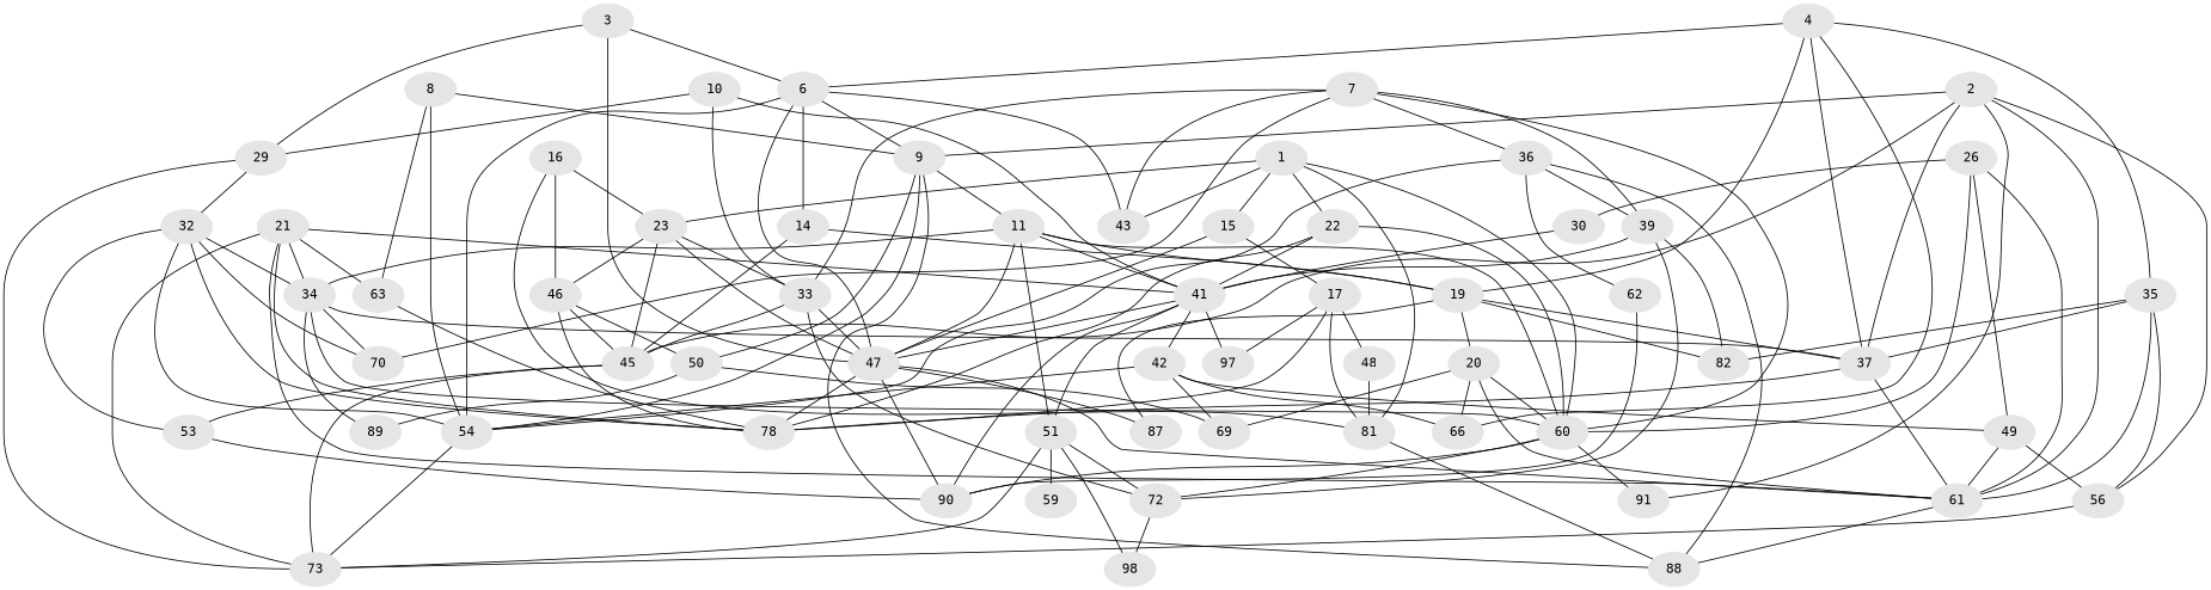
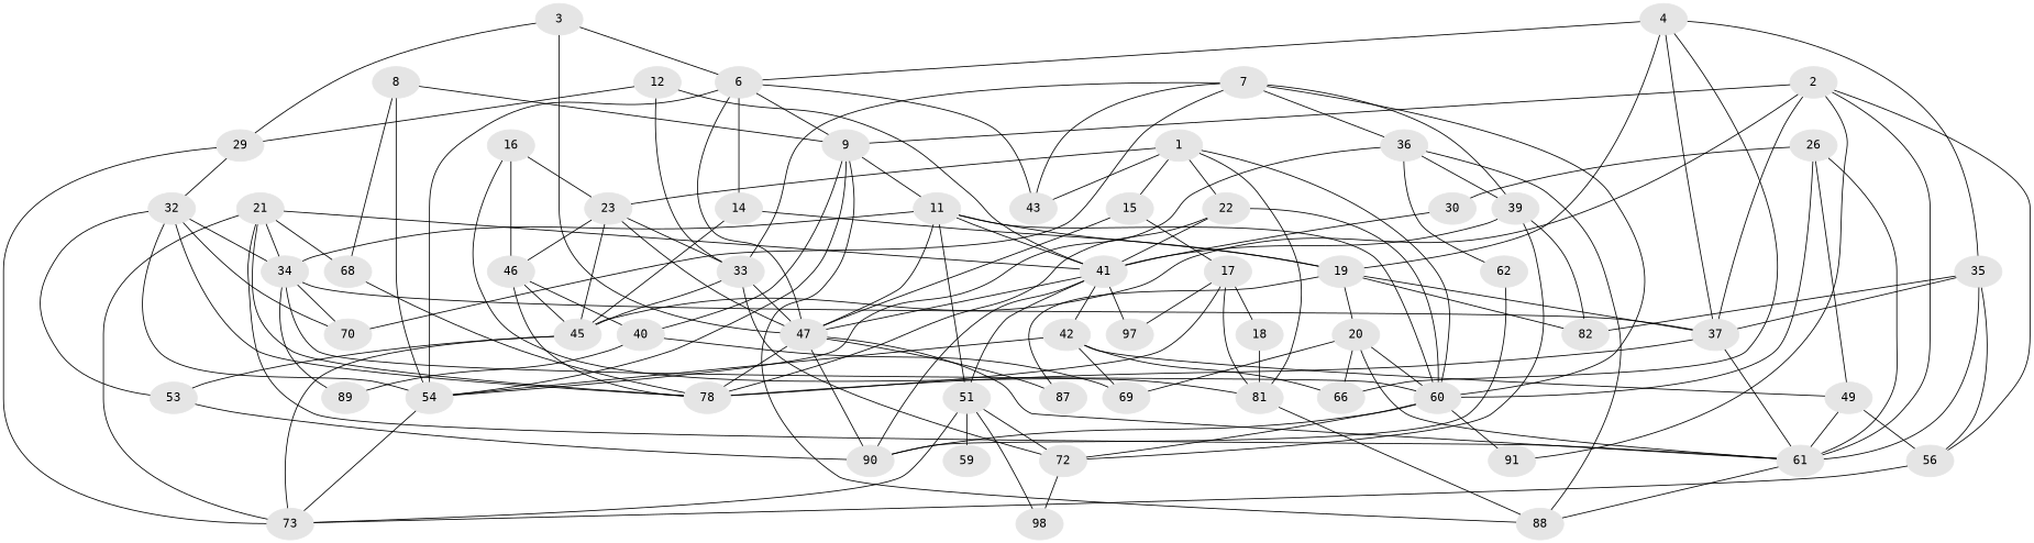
  graph {
    fontname="DejaVu Sans Mono"
    node [color=gray90 fontname="DejaVu Sans Mono" style=filled]
    edge [fontname="DejaVu Sans Mono"]
    1 [super="+97"]
    15
    22
    23 [super="+24"]
    43 [super="+55"]
    60 [super="+77"]
    81 [super="+84"]
    47 [super="+59"]
    17 [super="+27"]
    41 [super="+62"]
    78 [super="+99"]
    n12 [label=45 super="+75"]
    33 [super="+63"]
    46 [super="+92"]
    91
    72
    90 [super="+96"]
    88
    2 [super="+5"]
    9 [super="+80"]
    37 [super="+79"]
    56 [super="+74"]
    61 [super="+76"]
    54 [super="+57"]
    11 [super="+44"]
-   50 [super="+85"]
+   50 [super="+85" label=40]
    73 [super="+83"]
    53
    3 [super="+45"]
    6 [super="+25"]
    29
    14 [super="+28"]
    32 [super="+71"]
    87
    4 [super="+10"]
    19 [super="+86"]
    35
    66
    20 [super="+31"]
    82
    7 [super="+38"]
    36 [super="+95"]
    39 [super="+93"]
    70
    n45 [label=62]
    8
-   68 [label=63]
+   68
    34 [super="+40"]
    51 [super="+58"]
    69
    89
    n52 [label=97]
    42 [super="+64"]
    n54 [label=59]
    98
-   12 [label=10]
-   18 [label=48]
+   12
+   18
    16
    30
    21 [super="+94"]
    26
    49
    1 -- 15
    1 -- 22
    1 -- 23
    1 -- 43
    1 -- 60
    1 -- 81
    15 -- 47
    15 -- 17
    22 -- 60
    22 -- 41
    22 -- 78
    23 -- 47
    23 -- n12
    23 -- 33
    23 -- 46
    60 -- 91
    60 -- 72
    60 -- 90
    81 -- 88
    47 -- 78 [weight=2]
    47 -- 90
    47 -- 61
    47 -- 87
    17 -- 81
    17 -- 78
    17 -- n52
    17 -- 18
    41 -- 47
    41 -- 90
    41 -- 51
    41 -- n52
    41 -- 42
    n12 -- 73
    n12 -- 53
    33 -- 47
    33 -- n12
    33 -- 72
    46 -- 78
    46 -- n12
    46 -- 50
    72 -- 98
    2 -- n12
    2 -- 91
    2 -- 9
    2 -- 37
    2 -- 56
    2 -- 61
    9 -- 88
    9 -- 54
    9 -- 11
    9 -- 50 [weight=2]
    37 -- 78
    37 -- 61
    56 -- 73
    61 -- 88
    54 -- 73
    11 -- 60
    11 -- 47
    11 -- 41
    11 -- 19
    11 -- 34
    11 -- 51
    50 -- 69
    50 -- 89
    53 -- 90
    3 -- 47
    3 -- 6
    3 -- 29
    6 -- 43
    6 -- 47
    6 -- 9
    6 -- 54
    6 -- 14
    29 -- 73
    29 -- 32
    14 -- n12
    14 -- 19
    32 -- 78
    32 -- 54
    32 -- 53
    32 -- 70
    32 -- 34
    4 -- 37
    4 -- 6
    4 -- 19
    4 -- 35
    4 -- 66
    19 -- 37
    19 -- 87
    19 -- 20 [weight=2]
    19 -- 82
    35 -- 37 [weight=2]
    35 -- 56
    35 -- 61
    35 -- 82
    20 -- 60
    20 -- 61
    20 -- 66
    20 -- 69
    7 -- 43
    7 -- 60
    7 -- 33
    7 -- 36
    7 -- 39
    7 -- 70
    36 -- 88
    36 -- 54
    36 -- 39
    36 -- n45
    39 -- 41
    39 -- 72
    39 -- 82
    n45 -- 90
    8 -- 9
    8 -- 54
    8 -- 68
    68 -- 78
    34 -- 60
    34 -- 37
    34 -- 70
    34 -- 89
    51 -- 72 [weight=2]
    51 -- 73
    51 -- n54 [weight=2]
    51 -- 98
    42 -- 54
    42 -- 66
    42 -- 69
    42 -- 49
    12 -- 41
    12 -- 33
    12 -- 29
    18 -- 81
    16 -- 23
    16 -- 81
    16 -- 46
    30 -- 41
    21 -- 41
    21 -- 78
    21 -- 61
    21 -- 73
    21 -- 68
    21 -- 34
    26 -- 60
    26 -- 61
    26 -- 30
    26 -- 49
    49 -- 56
    49 -- 61
  }
